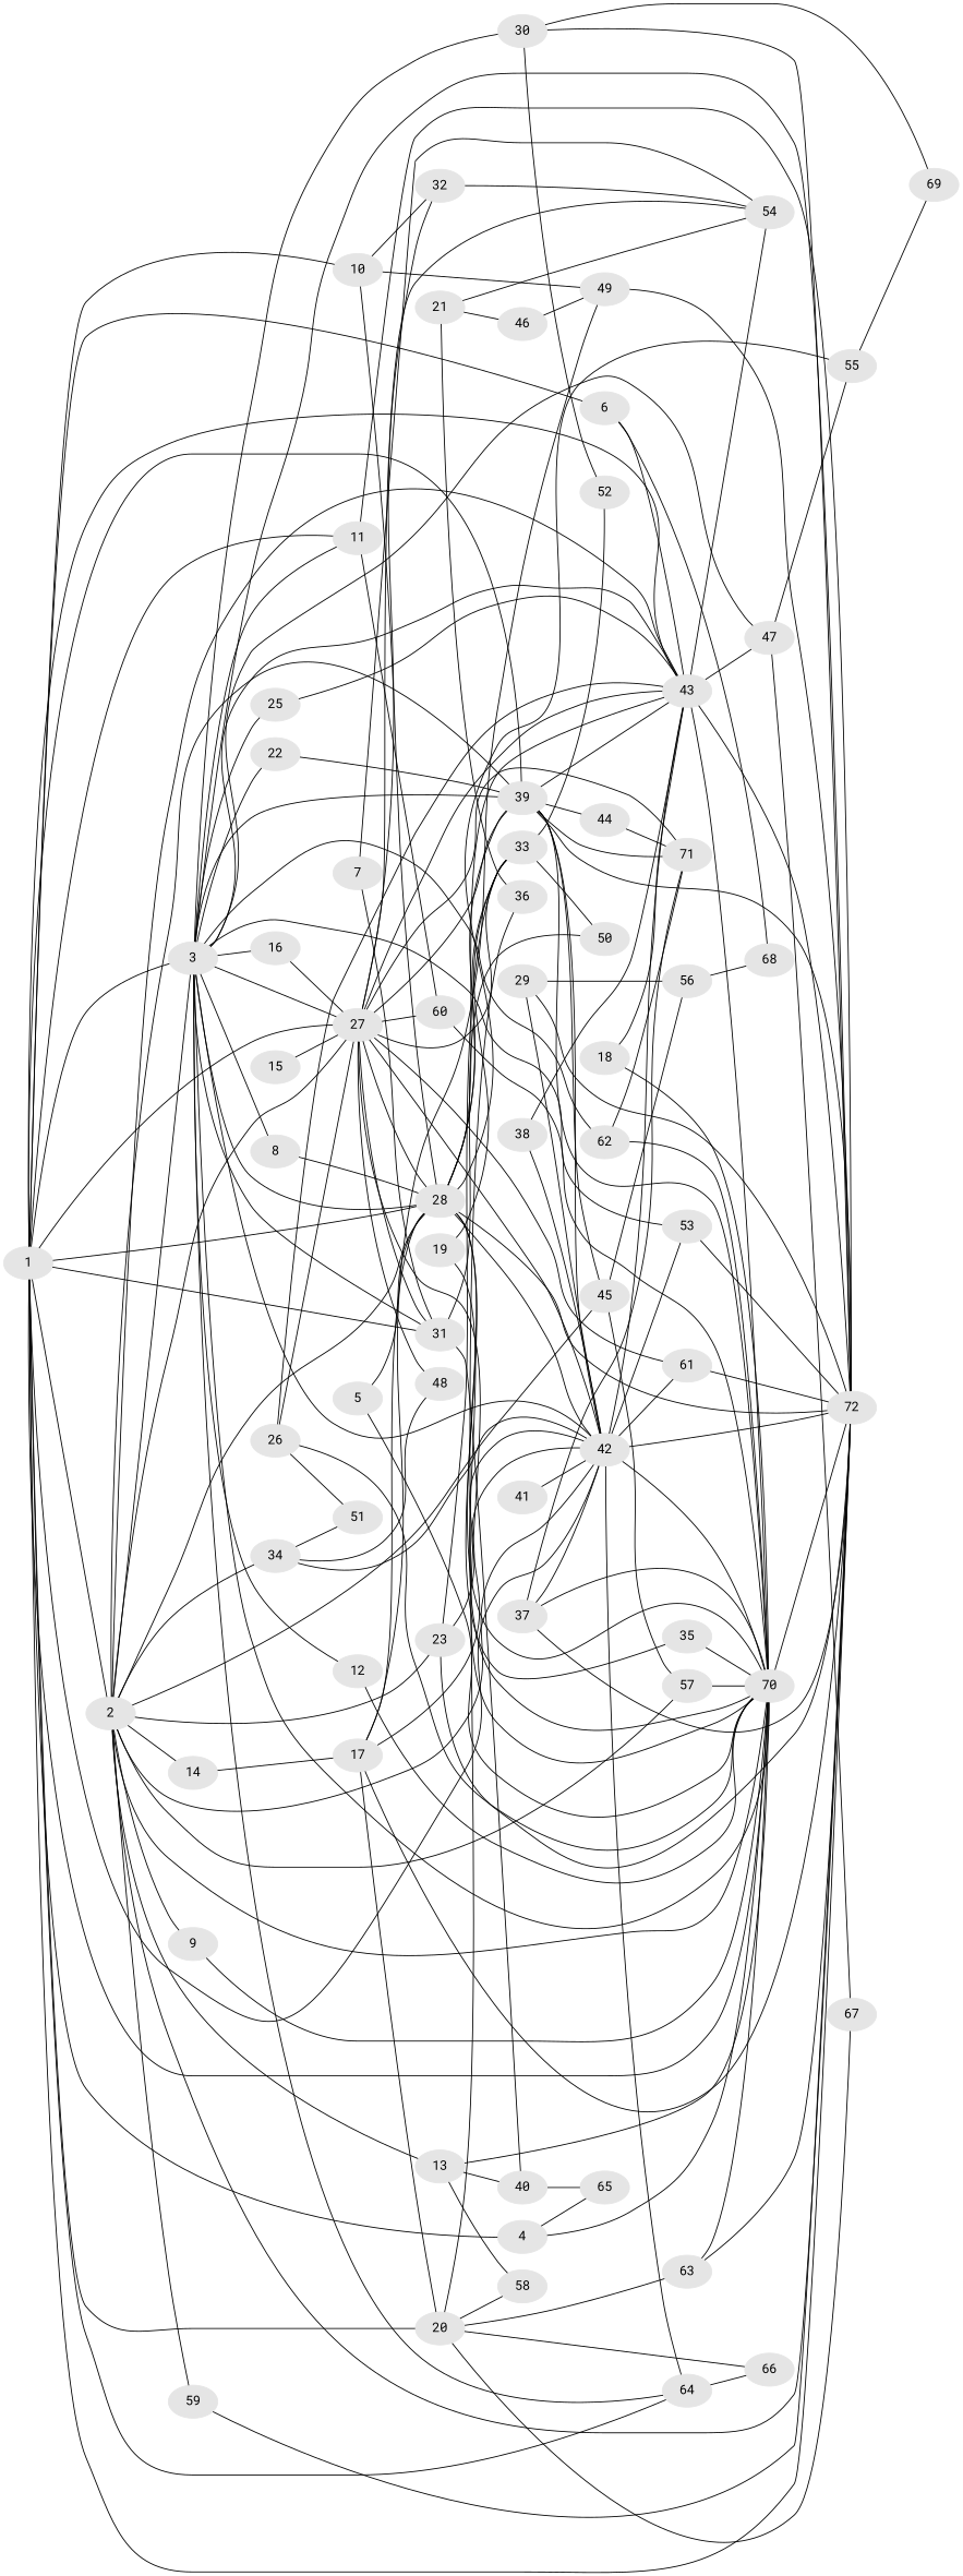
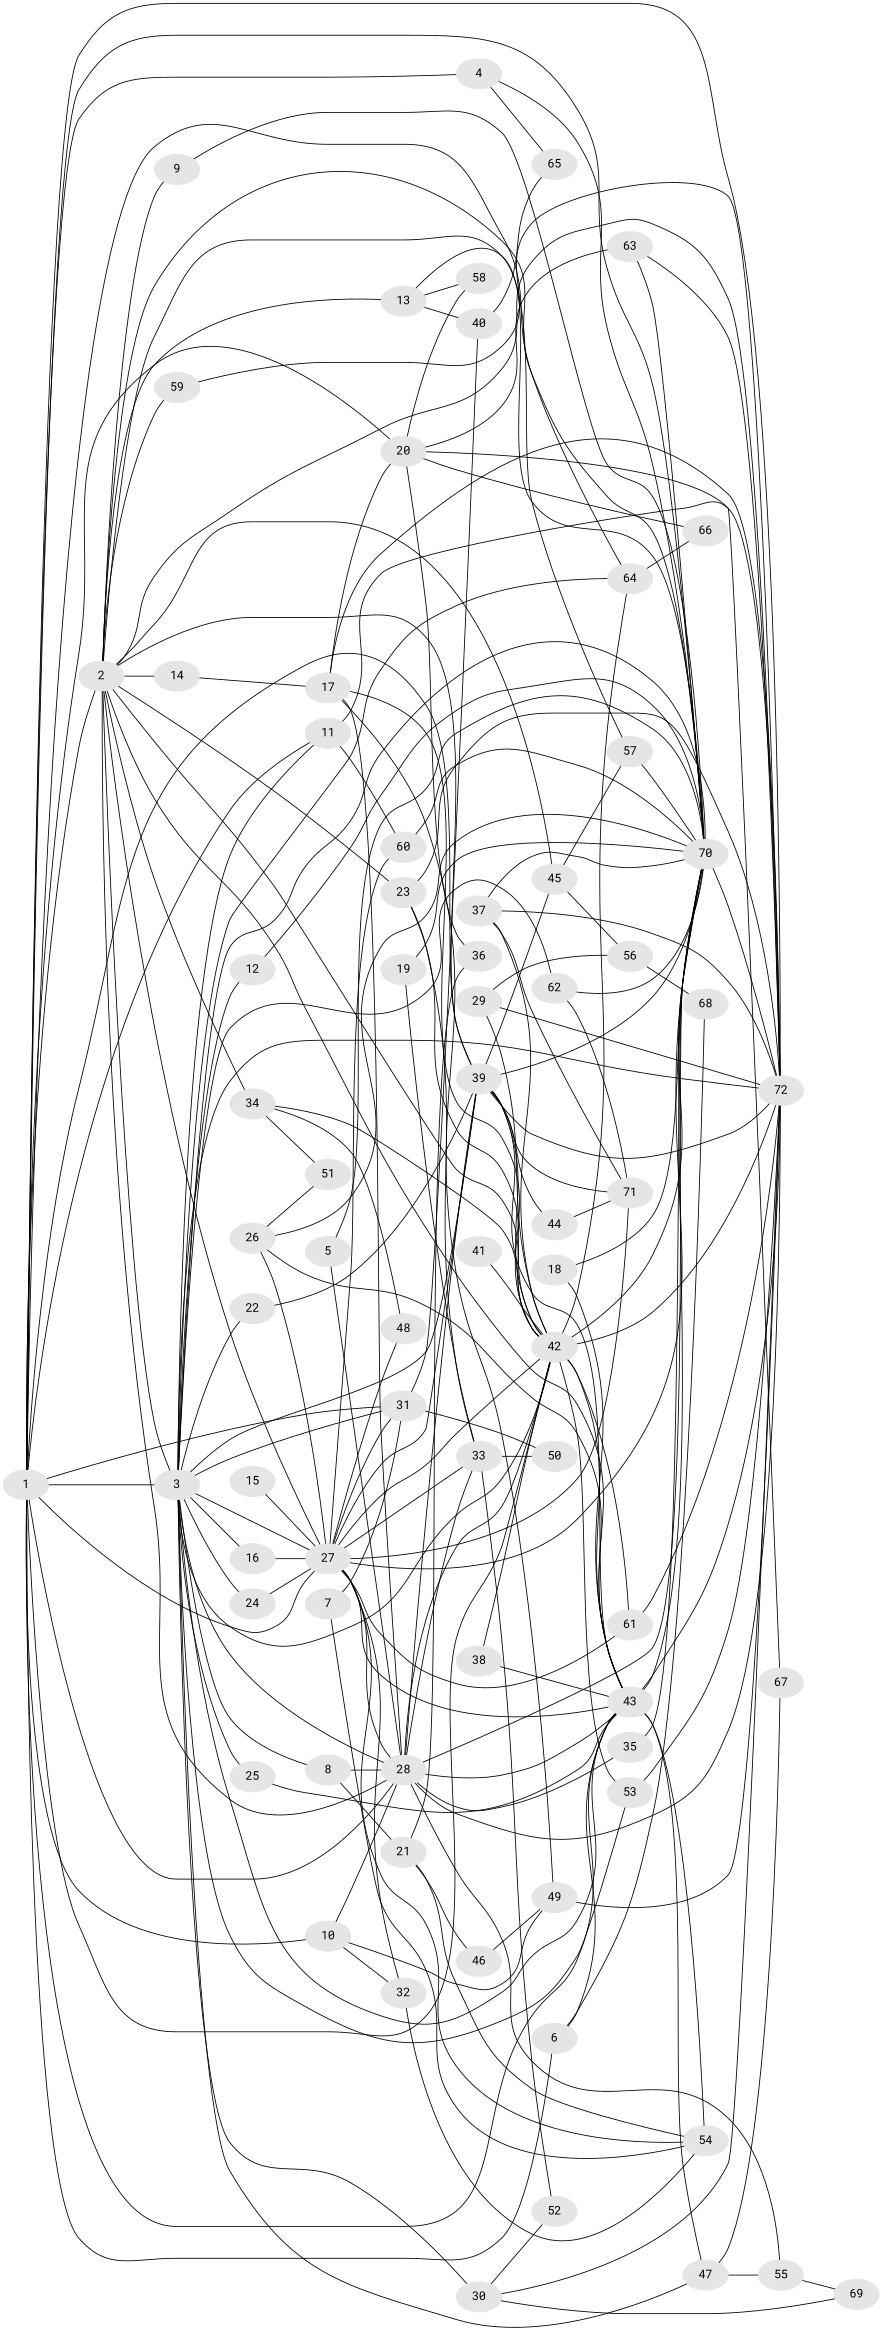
  graph {
    fontname="Roboto Mono"
    rankdir=LR
    node [color=gray90 fontname="Roboto Mono" style=filled]
    edge [fontname="Roboto Mono" weight=1.0]
    1
    2
    3
    4
    6
    10
    11
    20
    27
    28
    31
    39
    42
    43
    64
    70
    72
    9
    13
    14
    23
    34
    45
    57
    59
    8
    12
    16
    22
+   24
    25
    30
    47
    53
    62
    65
    68
    32
    49
    60
    58
    36
    63
    66
    67
    54
    33
    48
    61
    71
    35
    55
    40
    50
    44
    17
    51
    56
    21
    52
    69
    5
    7
    46
    15
    18
    19
    26
    29
    37
    38
    41
    1 -- 2
    1 -- 3 [weight=2.0]
    1 -- 4
    1 -- 6
    1 -- 10
    1 -- 11
    1 -- 20
    1 -- 27 [weight=2.0]
    1 -- 28
    1 -- 31
    1 -- 39
    1 -- 42 [weight=2.0]
    1 -- 43
    1 -- 64
    1 -- 70
    1 -- 72
    2 -- 3
    2 -- 27
    2 -- 28
    2 -- 39
    2 -- 42
    2 -- 43
    2 -- 70
    2 -- 72 [weight=2.0]
    2 -- 9
    2 -- 13
    2 -- 14
    2 -- 23
    2 -- 34 [weight=2.0]
    2 -- 45
    2 -- 57
    2 -- 59
    3 -- 11
    3 -- 27
    3 -- 28
    3 -- 31
    3 -- 39
    3 -- 42
    3 -- 43
    3 -- 64
    3 -- 70
    3 -- 72
    3 -- 8
    3 -- 12
    3 -- 16
    3 -- 22
+   3 -- 24
    3 -- 25
    3 -- 30
    3 -- 47
    3 -- 53
    3 -- 62
    4 -- 70
    4 -- 65
    6 -- 43
    6 -- 68
    10 -- 28
    10 -- 32
    10 -- 49
    11 -- 72
    11 -- 60
    20 -- 58
    20 -- 36
    20 -- 63
    20 -- 66
    20 -- 67
    27 -- 28
    27 -- 31
    27 -- 39
    27 -- 42
    27 -- 43
    27 -- 70
    27 -- 32
    27 -- 60
    27 -- 54 [weight=2.0]
    27 -- 33
    27 -- 48
    27 -- 61
    27 -- 71
    28 -- 39
    28 -- 42
    28 -- 43 [weight=2.0]
    28 -- 70 [weight=2.0]
    28 -- 72
    28 -- 33
    28 -- 35
    28 -- 55
    31 -- 40
    31 -- 50
    39 -- 42
    39 -- 43
    39 -- 70
    39 -- 72 [weight=2.0]
    39 -- 45 [weight=2.0]
    39 -- 71
    39 -- 44
    42 -- 43
    42 -- 64
    42 -- 70
    42 -- 72
    42 -- 53
    42 -- 61
    43 -- 70
    43 -- 72 [weight=2.0]
    43 -- 47
    43 -- 54
    64 -- 66
    70 -- 72 [weight=2.0]
    9 -- 70
    13 -- 70
    13 -- 58
    13 -- 40
    14 -- 17
    23 -- 42
    23 -- 72
    23 -- 33
    34 -- 42
    34 -- 48
    34 -- 51
    45 -- 57
    45 -- 56
    57 -- 70
    59 -- 72
    8 -- 28
+   8 -- 21
    12 -- 70
    16 -- 27
    22 -- 39
+   24 -- 27
    25 -- 43
    30 -- 72
    30 -- 52
    30 -- 69
    47 -- 67
    47 -- 55
    53 -- 72
    62 -- 70
    62 -- 71
    32 -- 54
    49 -- 72
    60 -- 70
    63 -- 70
    63 -- 72
    33 -- 50
    33 -- 52 [weight=2.0]
    61 -- 72
    35 -- 70
    55 -- 69
    40 -- 65
    44 -- 71
    17 -- 20
    17 -- 28
    17 -- 42
    17 -- 72
    17 -- 49
    56 -- 68
    21 -- 36
    21 -- 54
    21 -- 46
    5 -- 28
    5 -- 70
    7 -- 31
    7 -- 54
    46 -- 49
    15 -- 27
    18 -- 43
    18 -- 70
    19 -- 70
    19 -- 33
    26 -- 27
    26 -- 43
    26 -- 70
    26 -- 51
    29 -- 42
    29 -- 72
    29 -- 56
    37 -- 42
    37 -- 70
    37 -- 72
    37 -- 71
    38 -- 42
    38 -- 43
    41 -- 42
  }
